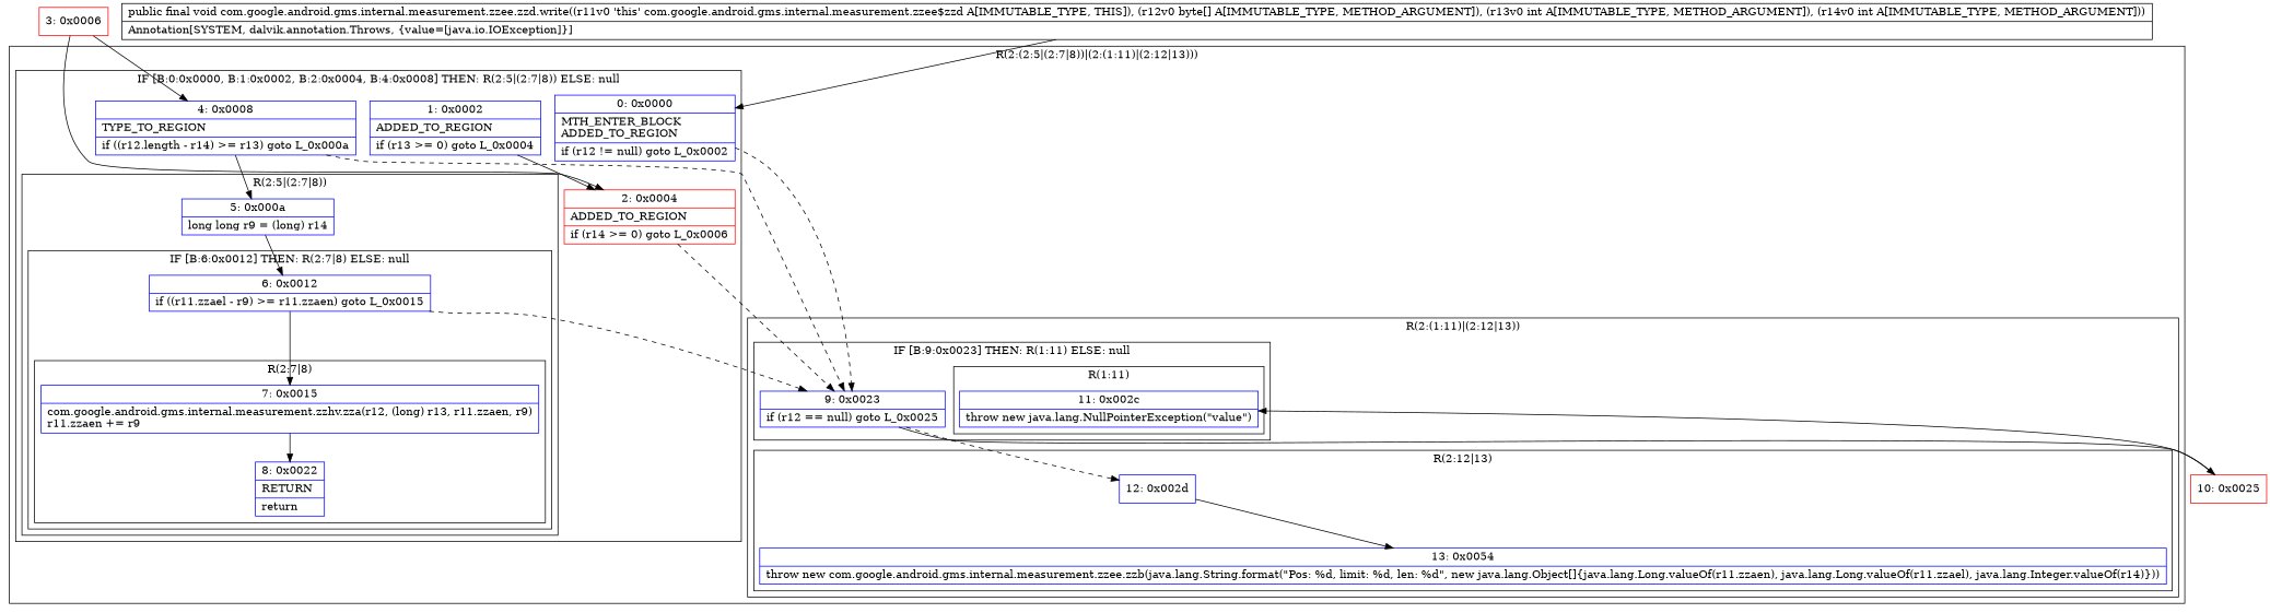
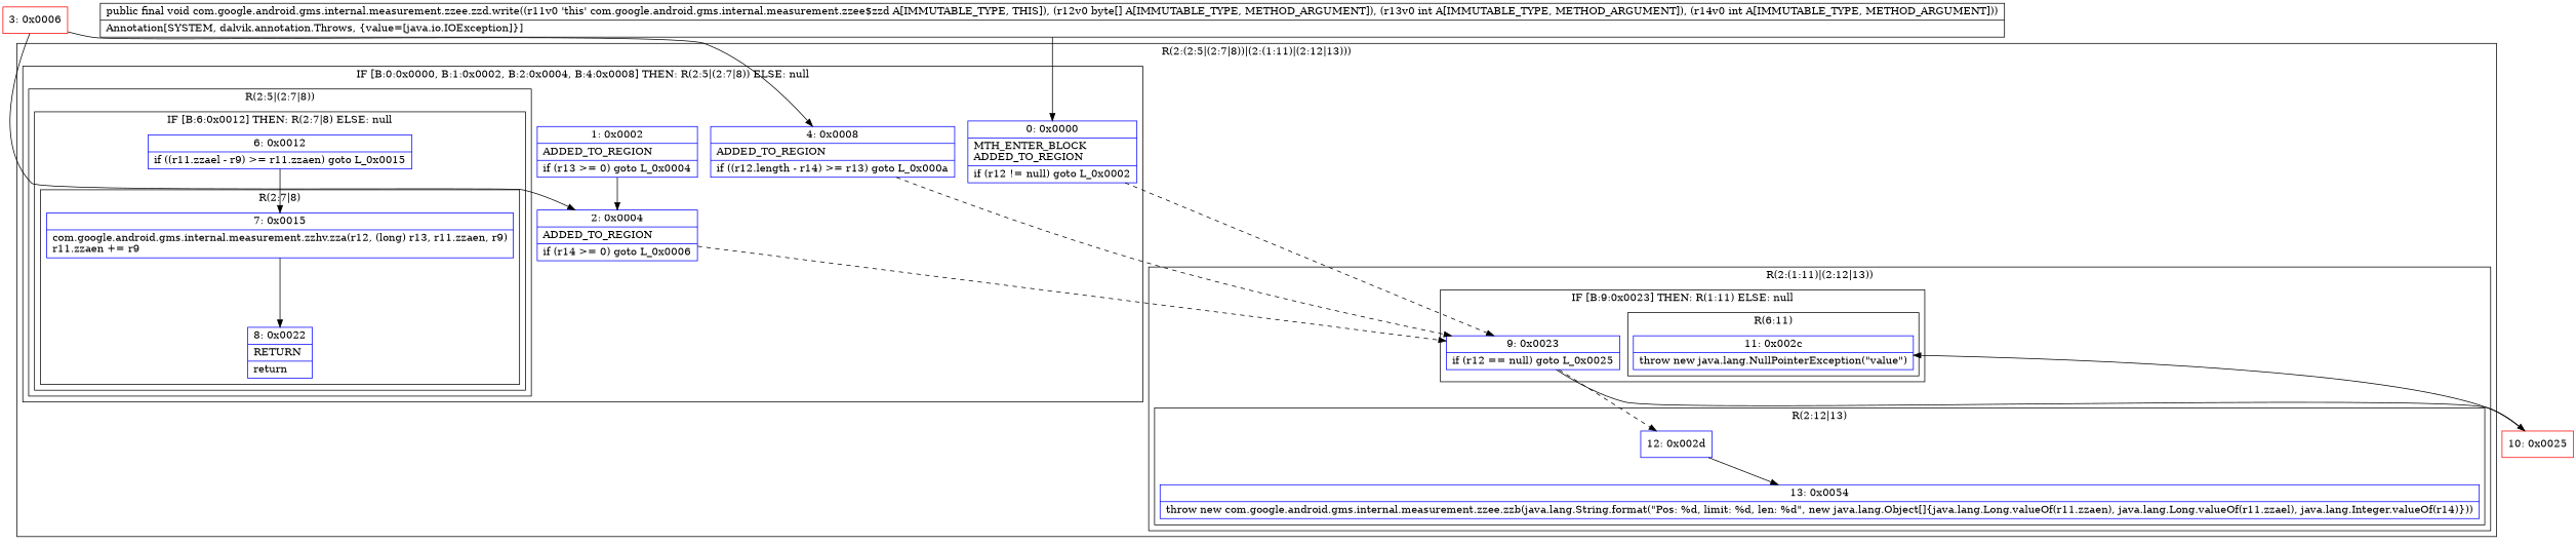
  digraph {
    node [color=blue shape=record]
    n1 [label="{7\:\ 0x0015|com.google.android.gms.internal.measurement.zzhv.zza(r12, (long) r13, r11.zzaen, r9)\lr11.zzaen += r9\l}"]
    n2 [label="{8\:\ 0x0022|RETURN\l|return\l}"]
    n3 [label="{6\:\ 0x0012|if ((r11.zzael \- r9) \>= r11.zzaen) goto L_0x0015\l}"]
-   n4 [label="{5\:\ 0x000a|long long r9 = (long) r14\l}"]
    n5 [label="{0\:\ 0x0000|MTH_ENTER_BLOCK\lADDED_TO_REGION\l|if (r12 != null) goto L_0x0002\l}"]
    n6 [label="{1\:\ 0x0002|ADDED_TO_REGION\l|if (r13 \>= 0) goto L_0x0004\l}"]
-   n7 [color=red label="{2\:\ 0x0004|ADDED_TO_REGION\l|if (r14 \>= 0) goto L_0x0006\l}"]
-   n8 [label="{4\:\ 0x0008|TYPE_TO_REGION\l|if ((r12.length \- r14) \>= r13) goto L_0x000a\l}"]
+   n7 [label="{2\:\ 0x0004|ADDED_TO_REGION\l|if (r14 \>= 0) goto L_0x0006\l}"]
+   n8 [label="{4\:\ 0x0008|ADDED_TO_REGION\l|if ((r12.length \- r14) \>= r13) goto L_0x000a\l}"]
    n9 [label="{11\:\ 0x002c|throw new java.lang.NullPointerException(\"value\")\l}"]
    n10 [label="{9\:\ 0x0023|if (r12 == null) goto L_0x0025\l}"]
    n11 [label="{12\:\ 0x002d}"]
    n12 [label="{13\:\ 0x0054|throw new com.google.android.gms.internal.measurement.zzee.zzb(java.lang.String.format(\"Pos: %d, limit: %d, len: %d\", new java.lang.Object[]\{java.lang.Long.valueOf(r11.zzaen), java.lang.Long.valueOf(r11.zzael), java.lang.Integer.valueOf(r14)\}))\l}"]
    n13 [color=red label="{10\:\ 0x0025}"]
    n14 [color=red label="{3\:\ 0x0006}"]
    n15 [label="{public final void com.google.android.gms.internal.measurement.zzee.zzd.write((r11v0 'this' com.google.android.gms.internal.measurement.zzee$zzd A[IMMUTABLE_TYPE, THIS]), (r12v0 byte[] A[IMMUTABLE_TYPE, METHOD_ARGUMENT]), (r13v0 int A[IMMUTABLE_TYPE, METHOD_ARGUMENT]), (r14v0 int A[IMMUTABLE_TYPE, METHOD_ARGUMENT]))  | Annotation[SYSTEM, dalvik.annotation.Throws, \{value=[java.io.IOException]\}]\l}" color=""]
    subgraph cluster_1 {
      label="R(2:(2:5|(2:7|8))|(2:(1:11)|(2:12|13)))"
      subgraph cluster_2 {
        label="IF [B:0:0x0000, B:1:0x0002, B:2:0x0004, B:4:0x0008] THEN: R(2:5|(2:7|8)) ELSE: null"
        n5
        n6
        n7
        n8
        subgraph cluster_3 {
          label="R(2:5|(2:7|8))"
-         n4
          subgraph cluster_4 {
            label="IF [B:6:0x0012] THEN: R(2:7|8) ELSE: null"
            n3
            subgraph cluster_5 {
              label="R(2:7|8)"
              n1
              n2
            }
          }
        }
      }
      subgraph cluster_6 {
        label="R(2:(1:11)|(2:12|13))"
        subgraph cluster_7 {
          label="IF [B:9:0x0023] THEN: R(1:11) ELSE: null"
          n10
          subgraph cluster_8 {
-           label="R(1:11)"
+           label="R(6:11)"
            n9
          }
        }
        subgraph cluster_9 {
          label="R(2:12|13)"
          n11
          n12
        }
      }
    }
    n1 -> n2
    n3 -> n1
-   n3 -> n10 [style=dashed]
-   n4 -> n3
    n5 -> n10 [style=dashed]
    n6 -> n7
    n7 -> n10 [style=dashed]
-   n8 -> n4
    n8 -> n10 [style=dashed]
    n10 -> n11 [style=dashed]
    n10 -> n13
    n11 -> n12
    n13 -> n9
    n14 -> n7
    n14 -> n8
    n15 -> n5
  }
